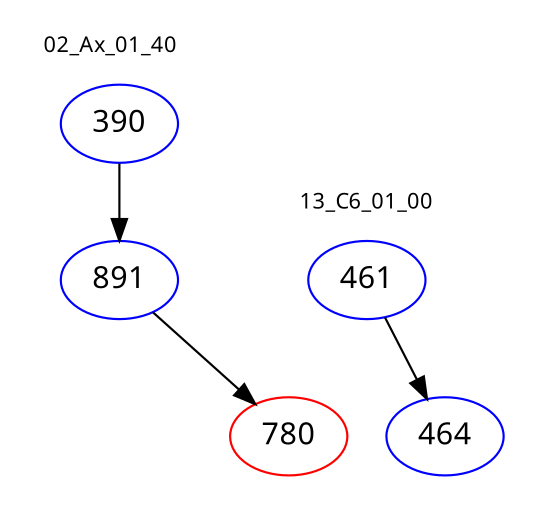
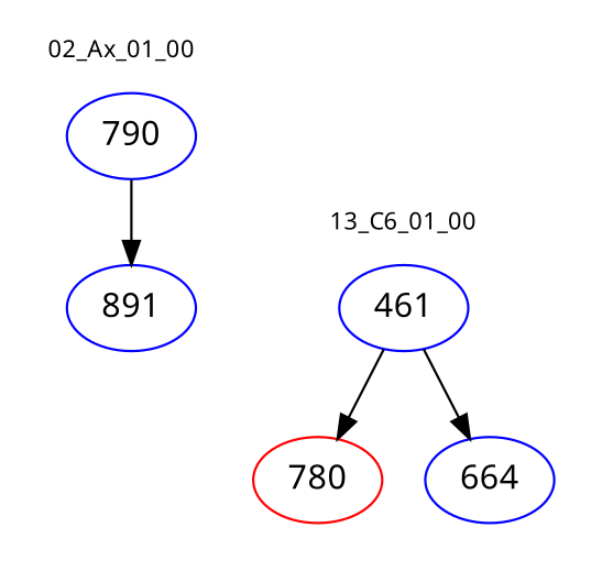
  digraph {
    fontname="Noto Sans"
    node [color=blue fontname="Noto Sans"]
    edge [color=black fontname="Noto Sans"]
-   n1 [label=390]
+   n1 [label=790]
    n2 [label=891]
    n3 [label=461]
-   n4 [label=464]
+   n4 [label=664]
    n5 [color=red label=780]
    subgraph cluster_1 {
      color=white
      fontsize=10
-     label="02_Ax_01_40"
+     label="02_Ax_01_00"
      n1
      n2
    }
    subgraph cluster_2 {
      color=white
      fontsize=10
      label="13_C6_01_00"
      n3
      n4
      n5
    }
    n1 -> n2
    n3 -> n4
-   n2 -> n5
+   n3 -> n5
  }
